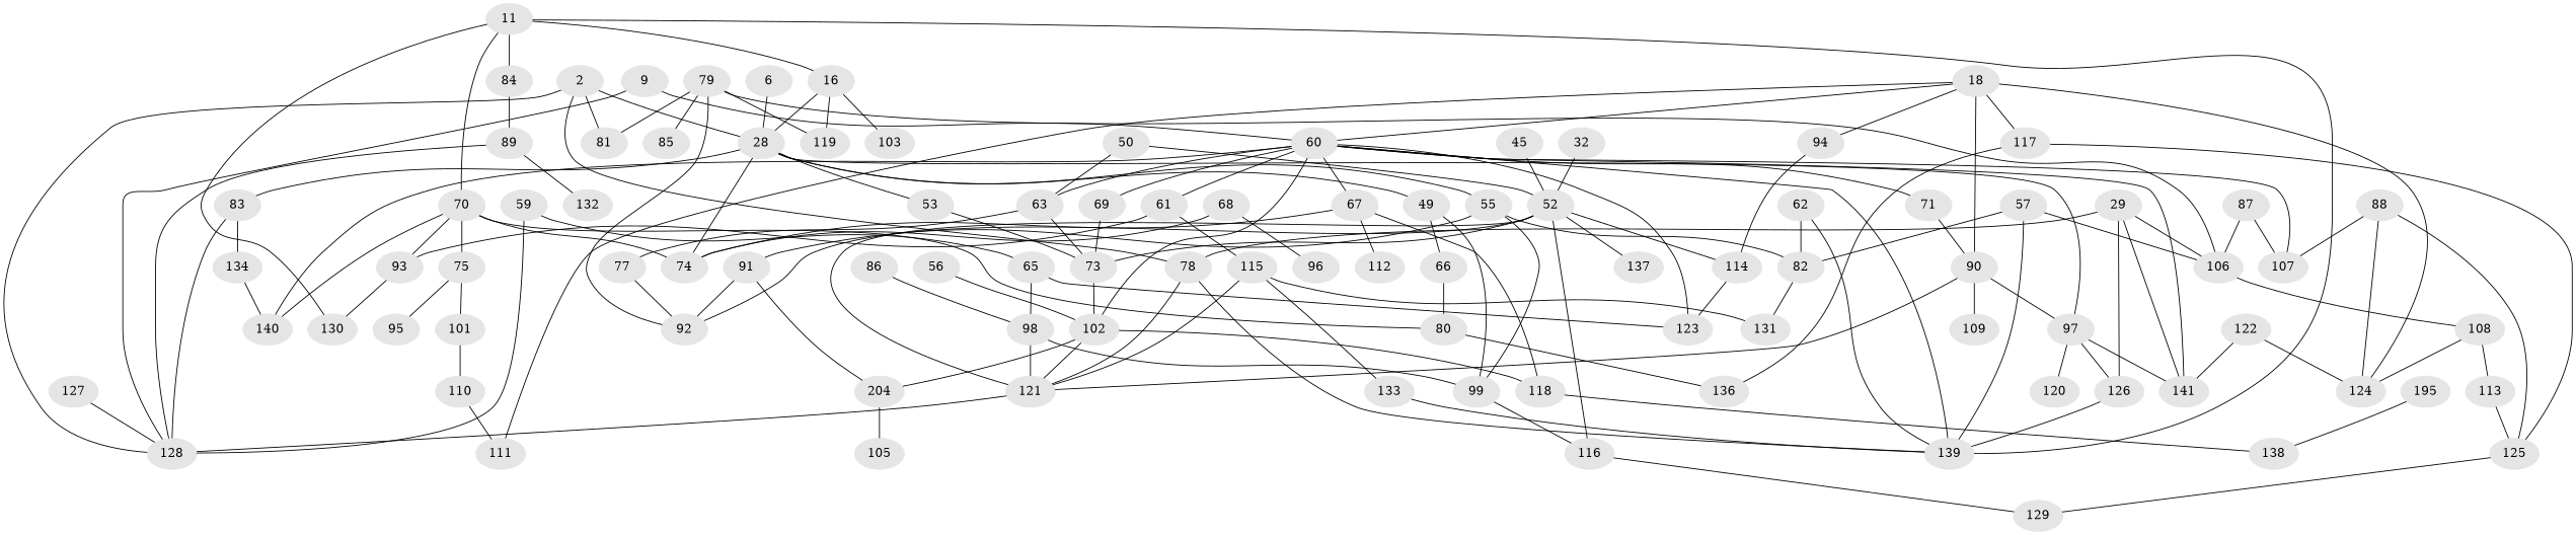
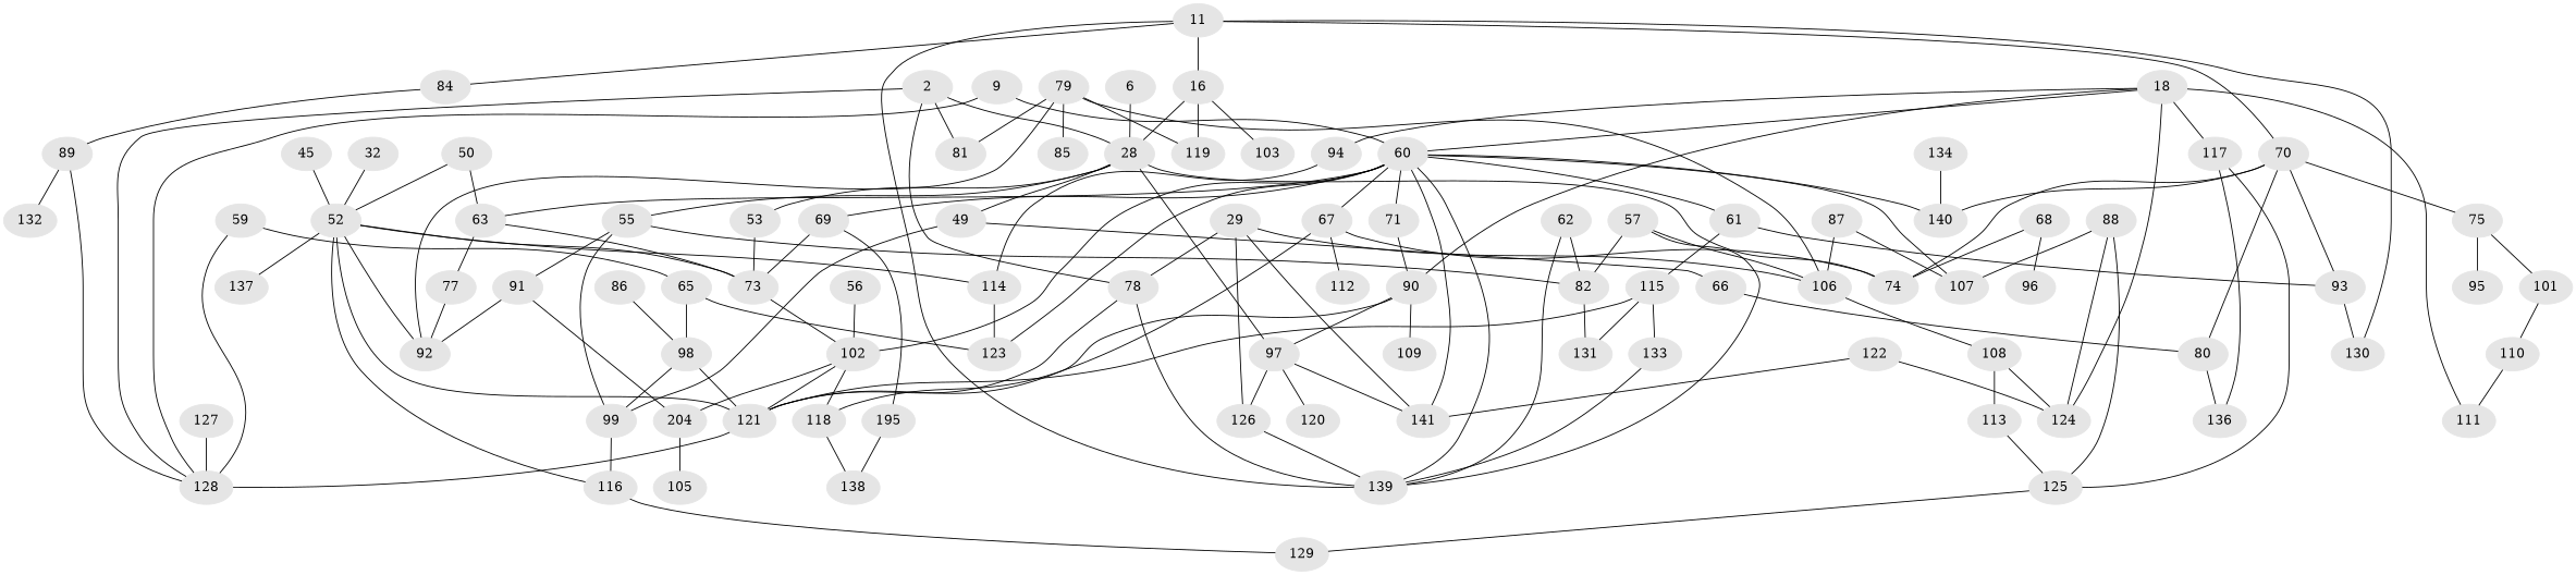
  graph {
    node [color=gray90 style=filled]
    28 [super="+5"]
    49 [super="+21"]
    53
    55
    74 [super="+25"]
-   83 [super="+39"]
    97 [super="+47"]
    2
    78 [super="+1"]
    81
    128 [super="+3+42"]
    139 [super="+4+26"]
    121 [super="+51+10"]
    6
    60 [super="+35+58"]
    141 [super="+37"]
    63
    102 [super="+44"]
    61
    67
    69
    71
    107
    123 [super="+72"]
    140 [super="+43"]
    9
    11 [super="+8"]
    16
    70 [super="+22+23"]
    84
    130
    103
    119
    93
    80
    75
    89
    18
    90 [super="+24"]
    94
    111
    117 [super="+76"]
    124 [super="+38"]
    109
    114
    136
    125
    66
    99
    73
    82
    91
    134
    126 [super="+40"]
    120
    29
    106 [super="+41"]
    108
    52 [super="+33"]
    92
    116
    137
    32
    45
    50
    77
    129
    131
    n69 [label=204]
    118
    56
    57
    65 [super="+36"]
    98 [super="+27+30"]
    59
    115
    112
    n78 [label=195]
    133
    62
    138
    68
    96
    95
    101
    110
    79
    85
    132
    86
    87
    88 [super="+46"]
    105
    113
    122
    127
    28 -- 49
    28 -- 53
    28 -- 55
    28 -- 74 [weight=2]
-   28 -- 83
    28 -- 97
    49 -- 66
    49 -- 99 [weight=2]
    53 -- 73
    55 -- 99
    55 -- 82
    55 -- 91
-   83 -- 128
-   83 -- 134
    97 -- 141
    97 -- 126
    97 -- 120
    2 -- 28
    2 -- 78
    2 -- 81
    2 -- 128
    78 -- 139
    78 -- 121
    121 -- 128 [weight=2]
    6 -- 28
    60 -- 139
    60 -- 141
    60 -- 63
    60 -- 102
    60 -- 61
    60 -- 67
    60 -- 69
    60 -- 71
    60 -- 107
    60 -- 123 [weight=2]
    60 -- 140
    63 -- 73
    63 -- 77
    102 -- 121
    102 -- n69
    102 -- 118
    61 -- 93
    61 -- 115
    67 -- 74
    67 -- 118
    67 -- 112
    69 -- 73
+   69 -- n78
    71 -- 90
    9 -- 128
    9 -- 60 [weight=3]
    11 -- 139 [weight=2]
    11 -- 16
    11 -- 70 [weight=2]
    11 -- 84
    11 -- 130
    16 -- 28
    16 -- 103
    16 -- 119
    70 -- 74
    70 -- 140
    70 -- 93
    70 -- 80
    70 -- 75
    84 -- 89
    93 -- 130
    80 -- 136
    75 -- 95
    75 -- 101
    89 -- 128
    89 -- 132
    18 -- 60
    18 -- 90
    18 -- 94
    18 -- 111
    18 -- 117 [weight=2]
    18 -- 124
    90 -- 97
    90 -- 121
    90 -- 109
    94 -- 114
    117 -- 136
    117 -- 125
    114 -- 123
    125 -- 129
    66 -- 80
    99 -- 116
    73 -- 102
    82 -- 131
    91 -- 92
    91 -- n69
    134 -- 140
    126 -- 139
    29 -- 78 [weight=2]
    29 -- 141
    29 -- 126
    29 -- 106
    106 -- 108
    108 -- 124
    108 -- 113
    52 -- 121 [weight=2]
    52 -- 114
    52 -- 73
    52 -- 92
    52 -- 116
    52 -- 137
    116 -- 129
    32 -- 52
    45 -- 52
    50 -- 63
    50 -- 52
    77 -- 92
    n69 -- 105
    118 -- 138
    56 -- 102
    57 -- 139
    57 -- 82
    57 -- 106
    65 -- 123
    65 -- 98 [weight=2]
    98 -- 121
    98 -- 99
    59 -- 128
    59 -- 65
    115 -- 121
    115 -- 131
    115 -- 133
    n78 -- 138
    133 -- 139
    62 -- 139
    62 -- 82
    68 -- 74
    68 -- 96
    101 -- 110
    110 -- 111
    79 -- 81
    79 -- 119
    79 -- 106
    79 -- 92
    79 -- 85
    86 -- 98
    87 -- 107
    87 -- 106
    88 -- 107
    88 -- 124
    88 -- 125
    113 -- 125
    122 -- 141
    122 -- 124
    127 -- 128
  }
